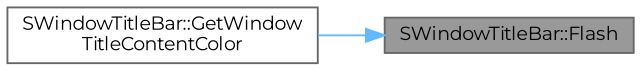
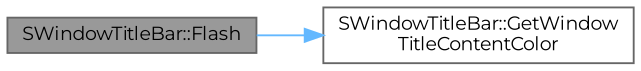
  digraph {
    rankdir=RL
    fontname=Montserrat
    node [fontname=Montserrat fontsize=10 shape=box style=filled]
    n1 [color=gray40 fillcolor=grey60 fontcolor=black height=0.2 label="SWindowTitleBar::Flash" width=0.4]
    n2 [color=grey40 fillcolor=white height=0.2 label="SWindowTitleBar::GetWindow\lTitleContentColor" width=0.4]
-   n1 -> n2 [color=steelblue1 dir=back fontname=Montserrat fontsize=10 labelfontname=Helvetica labelfontsize=10 style=solid]
+   n2 -> n1 [color=steelblue1 dir=back fontname=Montserrat fontsize=10 labelfontname=Helvetica labelfontsize=10 style=solid]
  }
